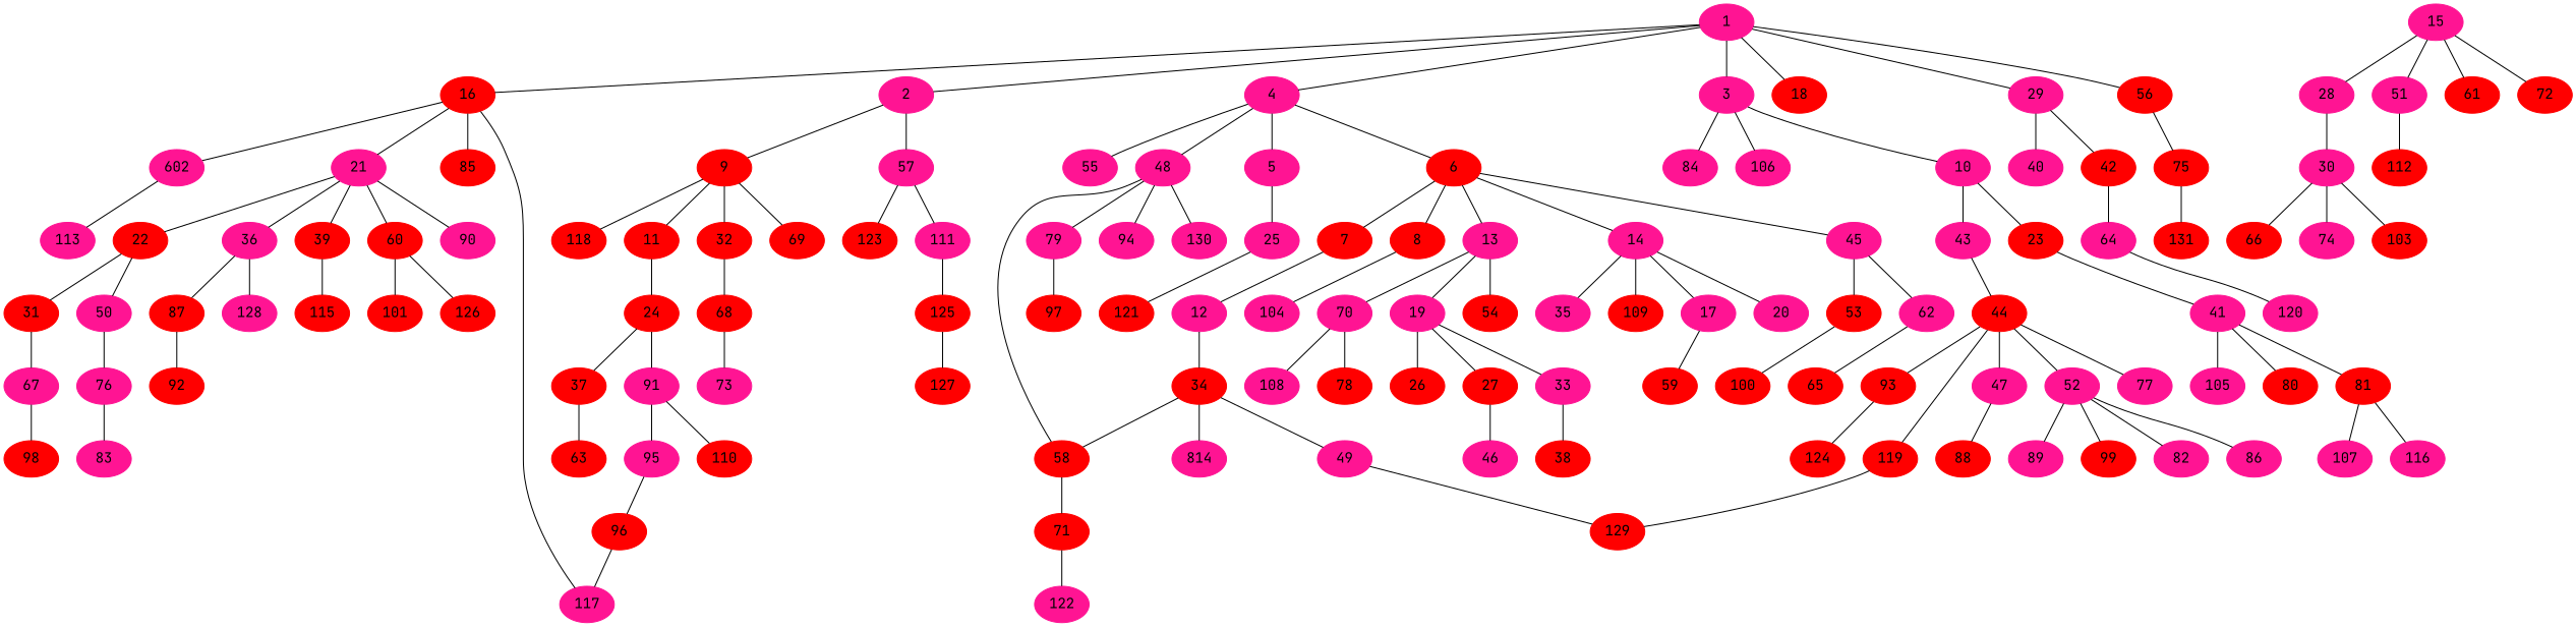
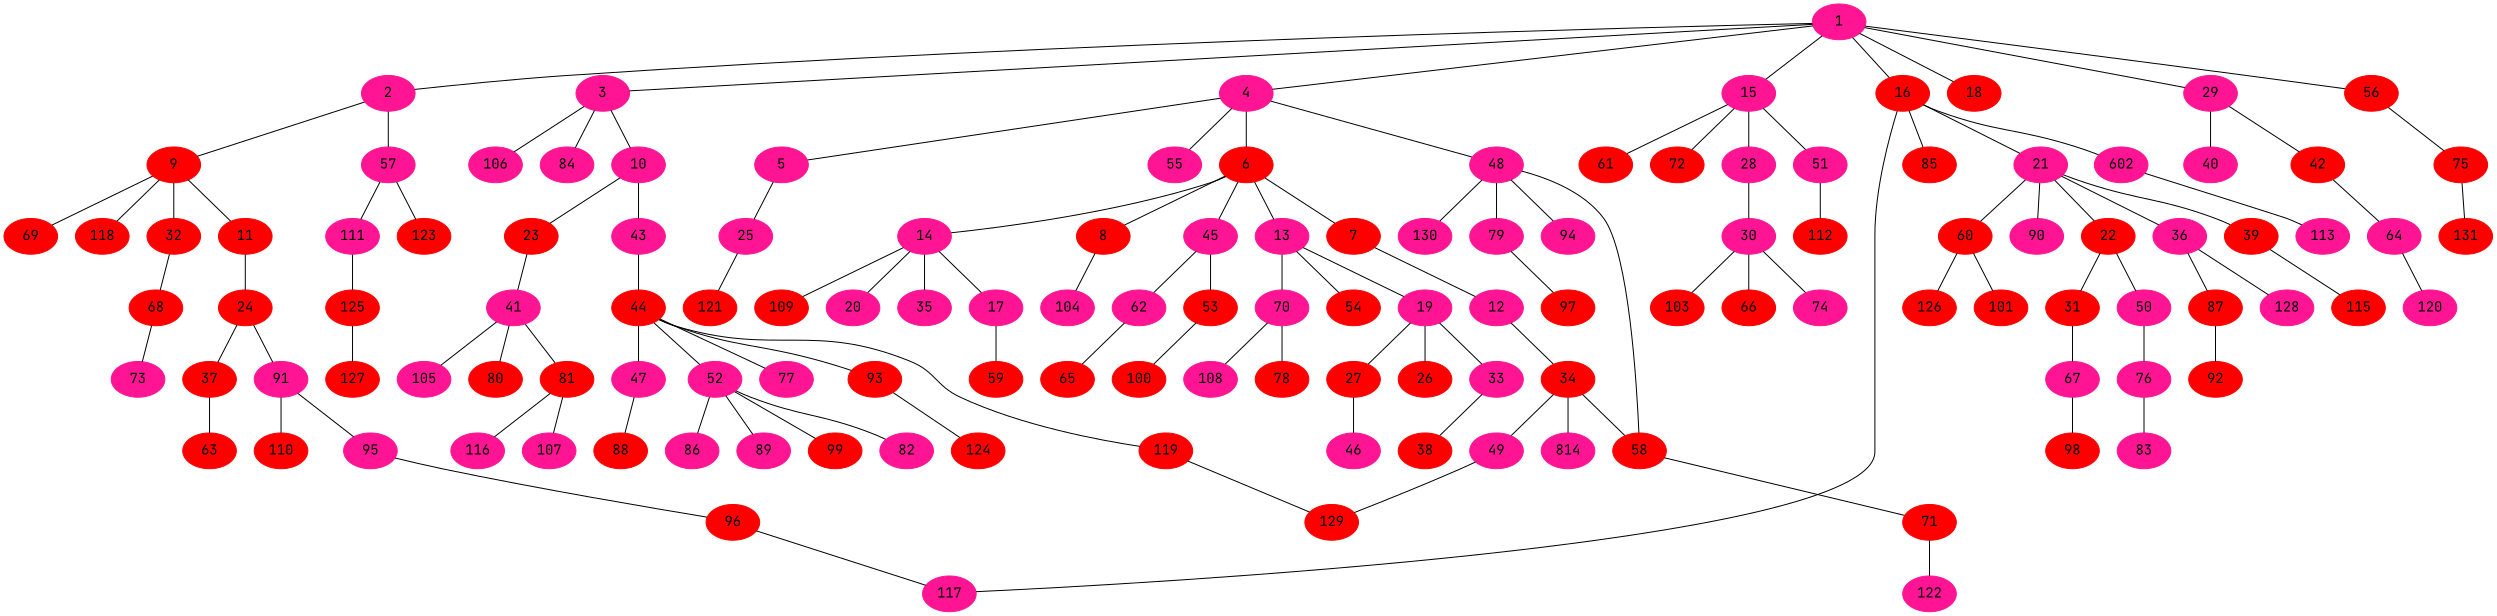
  graph {
    fontname="JetBrains Mono"
    node [color=deeppink fontname="JetBrains Mono" style=filled]
    edge [fontname="JetBrains Mono"]
    1
    2
    3
    4
    15
    16 [color=red]
    18 [color=red]
    29
    56 [color=red]
    9 [color=red]
    57
    10
    84
    106
    5
    6 [color=red]
    48
    55
    28
    51
    61 [color=red]
    72 [color=red]
    21
    85 [color=red]
    n25 [label=602]
    117
    40
    42 [color=red]
    75 [color=red]
    11 [color=red]
    32 [color=red]
    69 [color=red]
    118 [color=red]
    111
    123 [color=red]
    23 [color=red]
    43
    25
    7 [color=red]
    8 [color=red]
    13
    14
    45
    58 [color=red]
    79
    94
    130
    121 [color=red]
    12
    104
    19
    54 [color=red]
    70
    17
    20
    35
    109 [color=red]
    53 [color=red]
    62
    34 [color=red]
    24 [color=red]
    68 [color=red]
    41
    44 [color=red]
    37 [color=red]
    91
    49
    n68 [label=814]
    26 [color=red]
    27 [color=red]
    33
    78 [color=red]
    108
    59 [color=red]
    30
    112 [color=red]
    22 [color=red]
    36
    39 [color=red]
    60 [color=red]
    90
    113
    46
    38 [color=red]
    31 [color=red]
    50
    87 [color=red]
    128
    115 [color=red]
    101 [color=red]
    126 [color=red]
    67
    76
    80 [color=red]
    81 [color=red]
    105
    63 [color=red]
    95
    110 [color=red]
    66 [color=red]
    74
    103 [color=red]
    64
    98 [color=red]
    73
    129 [color=red]
    71 [color=red]
    92 [color=red]
    107
    116
    120
    47
    52
    77
    93 [color=red]
    119 [color=red]
    88 [color=red]
    82
    86
    89
    99 [color=red]
    124 [color=red]
    100 [color=red]
    65 [color=red]
    97 [color=red]
    83
    131 [color=red]
    125 [color=red]
    122
    96 [color=red]
    127 [color=red]
    1 -- 2
    1 -- 3
    1 -- 4
+   1 -- 15
    1 -- 16
    1 -- 18
    1 -- 29
    1 -- 56
    2 -- 9
    2 -- 57
    3 -- 10
    3 -- 84
    3 -- 106
    4 -- 5
    4 -- 6
    4 -- 48
    4 -- 55
    15 -- 28
    15 -- 51
    15 -- 61
    15 -- 72
    16 -- 21
    16 -- 85
    16 -- n25
    16 -- 117
    29 -- 40
    29 -- 42
    56 -- 75
    9 -- 11
    9 -- 32
    9 -- 69
    9 -- 118
    57 -- 111
    57 -- 123
    10 -- 23
    10 -- 43
    5 -- 25
    6 -- 7
    6 -- 8
    6 -- 13
    6 -- 14
    6 -- 45
    48 -- 58
    48 -- 79
    48 -- 94
    48 -- 130
    28 -- 30
    51 -- 112
    21 -- 22
    21 -- 36
    21 -- 39
    21 -- 60
    21 -- 90
    n25 -- 113
    42 -- 64
    75 -- 131
    11 -- 24
    32 -- 68
    111 -- 125
    23 -- 41
    43 -- 44
    25 -- 121
    7 -- 12
    8 -- 104
    13 -- 19
    13 -- 54
    13 -- 70
    14 -- 17
    14 -- 20
    14 -- 35
    14 -- 109
    45 -- 53
    45 -- 62
    58 -- 71
    79 -- 97
    12 -- 34
    19 -- 26
    19 -- 27
    19 -- 33
    70 -- 78
    70 -- 108
    17 -- 59
    53 -- 100
    62 -- 65
    34 -- 58
    34 -- 49
    34 -- n68
    24 -- 37
    24 -- 91
    68 -- 73
    41 -- 80
    41 -- 81
    41 -- 105
    44 -- 47
    44 -- 52
    44 -- 77
    44 -- 93
    44 -- 119
    37 -- 63
    91 -- 95
    91 -- 110
    49 -- 129
    27 -- 46
    33 -- 38
    30 -- 66
    30 -- 74
    30 -- 103
    22 -- 31
    22 -- 50
    36 -- 87
    36 -- 128
    39 -- 115
    60 -- 101
    60 -- 126
    31 -- 67
    50 -- 76
    87 -- 92
    67 -- 98
    76 -- 83
    81 -- 107
    81 -- 116
    95 -- 96
    64 -- 120
    71 -- 122
    47 -- 88
    52 -- 82
    52 -- 86
    52 -- 89
    52 -- 99
    93 -- 124
    119 -- 129
    125 -- 127
    96 -- 117
  }
